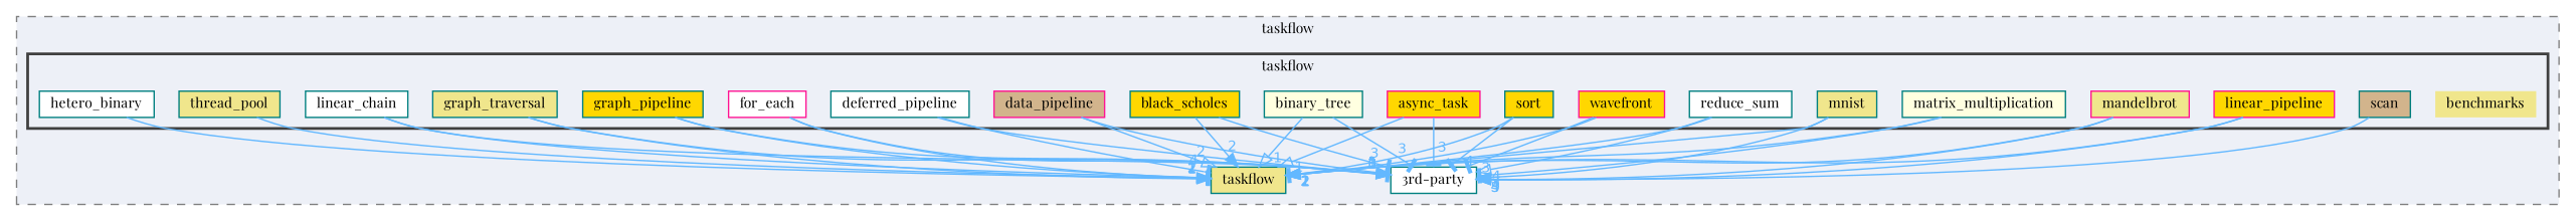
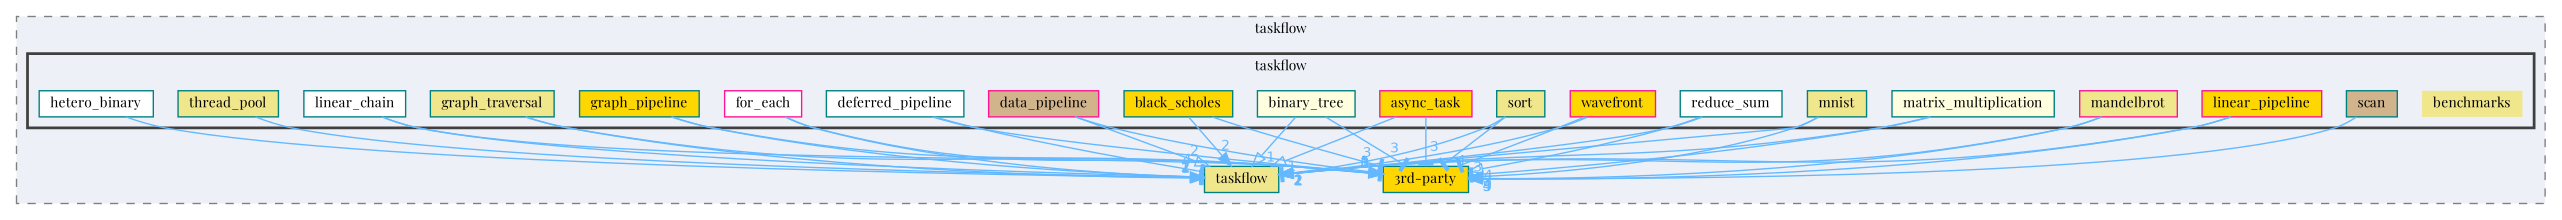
  digraph {
    compound=true
    fontname="Playfair Display"
    node [color=teal fillcolor=khaki fontname="Playfair Display" fontsize=10 shape=box style=filled]
    edge [arrowhead=normal color=steelblue1 fontcolor=steelblue1 fontname="Playfair Display" fontsize=10 headlabel=3 labeldistance=1.5 labelfontname=Helvetica labelfontsize=10]
    n1 [height=0.2 label=benchmarks shape=plaintext width=0.4]
    n2 [color=deeppink fillcolor=gold height=0.2 label=async_task width=0.4]
    n3 [fillcolor=lightyellow height=0.2 label=binary_tree width=0.4]
    n4 [fillcolor=gold height=0.2 label=black_scholes width=0.4]
    n5 [color=deeppink fillcolor=tan height=0.2 label=data_pipeline width=0.4]
    n6 [fillcolor=white height=0.2 label=deferred_pipeline width=0.4]
    n7 [color=deeppink fillcolor=white height=0.2 label=for_each width=0.4]
    n8 [fillcolor=gold height=0.2 label=graph_pipeline width=0.4]
    n9 [height=0.2 label=graph_traversal width=0.4]
    n10 [fillcolor=white height=0.2 label=hetero_binary width=0.4]
    n11 [fillcolor=white height=0.2 label=linear_chain width=0.4]
    n12 [color=deeppink fillcolor=gold height=0.2 label=linear_pipeline width=0.4]
    n13 [color=deeppink height=0.2 label=mandelbrot width=0.4]
    n14 [fillcolor=lightyellow height=0.2 label=matrix_multiplication width=0.4]
    n15 [height=0.2 label=mnist width=0.4]
    n16 [fillcolor=white height=0.2 label=reduce_sum width=0.4]
    n17 [fillcolor=tan height=0.2 label=scan width=0.4]
-   n18 [fillcolor=gold height=0.2 label=sort width=0.4]
+   n18 [height=0.2 label=sort width=0.4]
    n19 [height=0.2 label=thread_pool width=0.4]
    n20 [color=deeppink fillcolor=gold height=0.2 label=wavefront width=0.4]
    n21 [height=0.2 label=taskflow width=0.4]
-   n22 [fillcolor=white height=0.2 label="3rd-party" width=0.4]
+   n22 [fillcolor=gold height=0.2 label="3rd-party" width=0.4]
    subgraph cluster_1 {
      bgcolor="#edf0f7"
      fontsize=10
      label=taskflow
      pencolor=grey50
      style="filled,dashed"
      n21
      n22
      subgraph cluster_2 {
        bgcolor="#edf0f7"
        fontsize=10
        label=taskflow
        pencolor=grey25
        style="filled,bold"
        n1
        n2
        n3
        n4
        n5
        n6
        n7
        n8
        n9
        n10
        n11
        n12
        n13
        n14
        n15
        n16
        n17
        n18
        n19
        n20
      }
    }
    n2 -> n21 [arrowhead=onormal headlabel=1]
    n2 -> n22 [arrowhead=tee]
    n3 -> n21 [arrowhead=onormal headlabel=1]
    n3 -> n22 [arrowhead=tee]
    n4 -> n21 [headlabel=2]
    n4 -> n22 [arrowhead=tee]
    n5 -> n21 [arrowhead=onormal headlabel=2]
    n5 -> n22 [headlabel=5]
    n6 -> n21 [arrowhead=tee headlabel=4]
    n6 -> n22 [arrowhead=tee headlabel=1]
    n7 -> n21 [arrowhead=tee headlabel=2]
    n7 -> n22
    n8 -> n21 [arrowhead=tee headlabel=2]
    n8 -> n22 [arrowhead=onormal headlabel=6]
    n9 -> n21 [headlabel=1]
    n9 -> n22
    n10 -> n21 [arrowhead=tee headlabel=2]
    n11 -> n21 [headlabel=1]
    n11 -> n22 [arrowhead=onormal]
    n12 -> n21 [headlabel=2]
    n12 -> n22 [headlabel=5]
    n13 -> n21 [headlabel=2]
    n13 -> n22
    n14 -> n21 [headlabel=2]
    n14 -> n22 [arrowhead=tee]
    n15 -> n21 [headlabel=1]
    n15 -> n22
    n16 -> n21 [arrowhead=onormal headlabel=2]
    n16 -> n22 [arrowhead=onormal headlabel=4]
    n17 -> n22 [headlabel=4]
    n18 -> n21 [headlabel=2]
    n18 -> n22 [arrowhead=tee headlabel=4]
    n19 -> n21 [arrowhead=onormal headlabel=1]
    n20 -> n21 [arrowhead=tee headlabel=1]
    n20 -> n22 [arrowhead=tee]
  }
